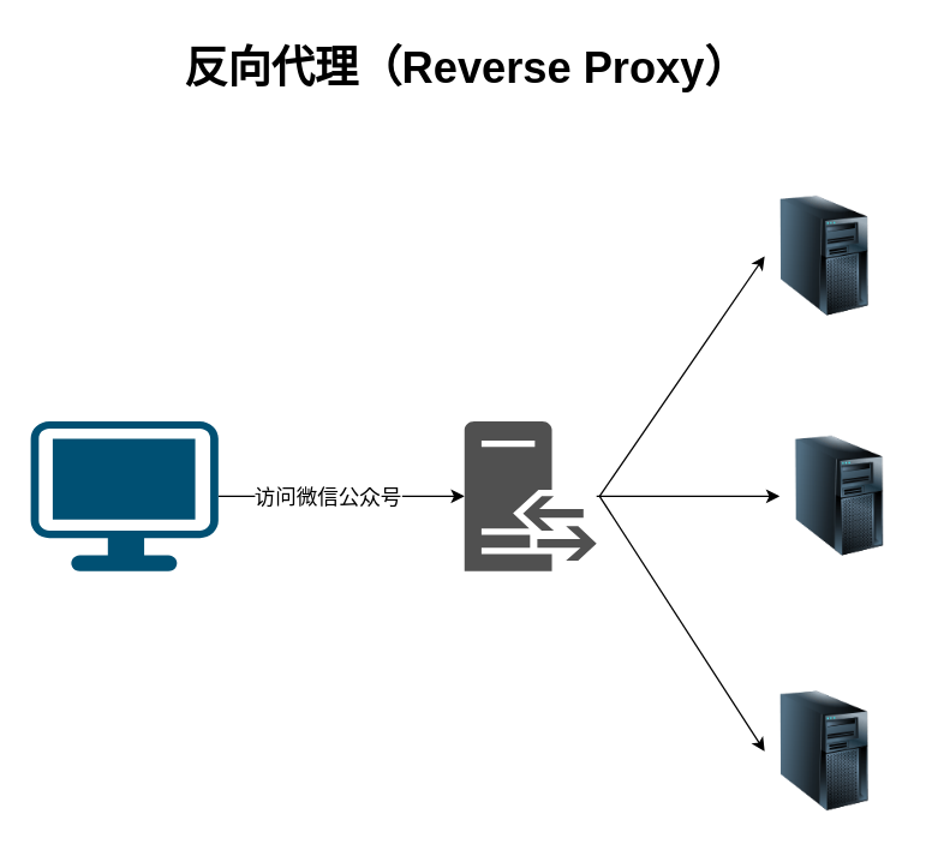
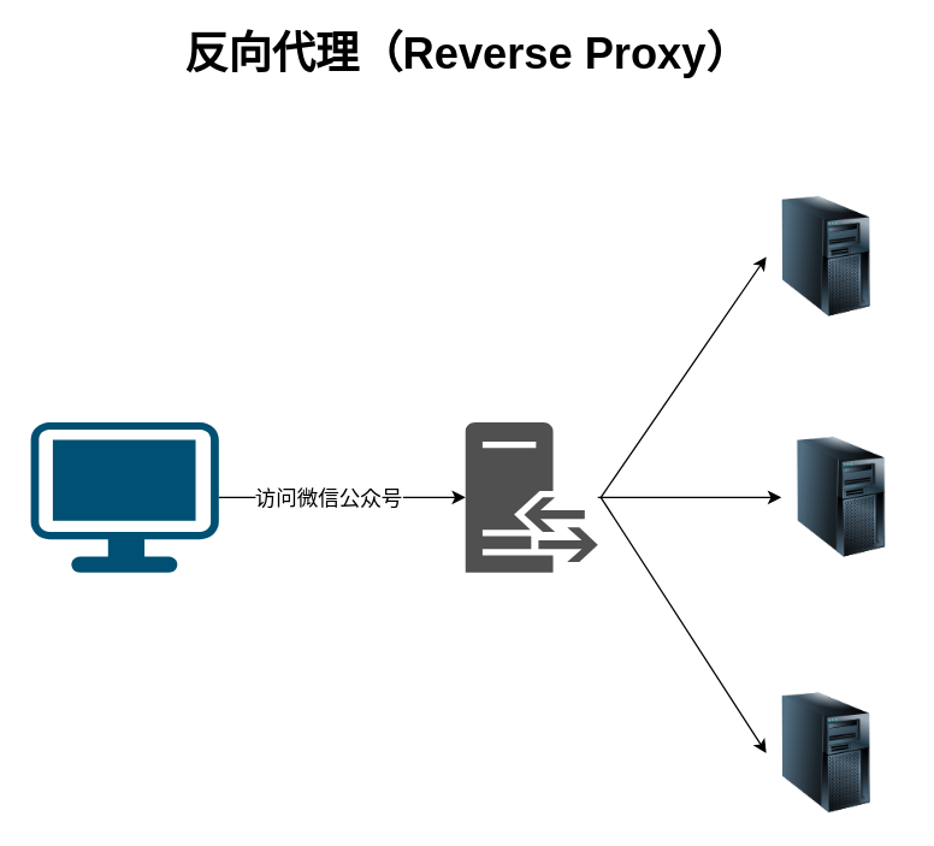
  <mxCell id="0" />
  <mxCell id="1" parent="0" />
  <mxCell id="2" style="edgeStyle=orthogonalEdgeStyle;rounded=0;orthogonalLoop=1;jettySize=auto;html=1;" edge="1" parent="1" source="4" target="8"><mxGeometry relative="1" as="geometry" /></mxCell>
  <mxCell id="3" value="&lt;font style=&quot;font-size: 14px;&quot;&gt;访问微信公众号&lt;/font&gt;" style="edgeLabel;html=1;align=center;verticalAlign=middle;resizable=0;points=[];" vertex="1" connectable="0" parent="2"><mxGeometry x="-0.122" relative="1" as="geometry"><mxPoint as="offset" /></mxGeometry></mxCell>
  <mxCell id="4" value="" style="points=[[0.03,0.03,0],[0.5,0,0],[0.97,0.03,0],[1,0.4,0],[0.97,0.745,0],[0.5,1,0],[0.03,0.745,0],[0,0.4,0]];verticalLabelPosition=bottom;sketch=0;html=1;verticalAlign=top;aspect=fixed;align=center;pointerEvents=1;shape=mxgraph.cisco19.workstation;fillColor=#005073;strokeColor=none;" vertex="1" parent="1"><mxGeometry x="20" y="280" width="125" height="100" as="geometry" /></mxCell>
  <mxCell id="5" style="rounded=0;orthogonalLoop=1;jettySize=auto;html=1;entryX=0;entryY=0.5;entryDx=0;entryDy=0;" edge="1" parent="1" target="9"><mxGeometry relative="1" as="geometry"><mxPoint x="399" y="330" as="sourcePoint" /></mxGeometry></mxCell>
  <mxCell id="6" style="edgeStyle=orthogonalEdgeStyle;rounded=0;orthogonalLoop=1;jettySize=auto;html=1;" edge="1" parent="1" source="8" target="10"><mxGeometry relative="1" as="geometry" /></mxCell>
  <mxCell id="7" style="rounded=0;orthogonalLoop=1;jettySize=auto;html=1;entryX=0;entryY=0.5;entryDx=0;entryDy=0;" edge="1" parent="1" target="11"><mxGeometry relative="1" as="geometry"><mxPoint x="399" y="330" as="sourcePoint" /></mxGeometry></mxCell>
  <mxCell id="8" value="" style="sketch=0;pointerEvents=1;shadow=0;dashed=0;html=1;strokeColor=none;fillColor=#505050;labelPosition=center;verticalLabelPosition=bottom;verticalAlign=top;outlineConnect=0;align=center;shape=mxgraph.office.servers.reverse_proxy;" vertex="1" parent="1"><mxGeometry x="309" y="280" width="88" height="100" as="geometry" /></mxCell>
  <mxCell id="9" value="" style="image;html=1;image=img/lib/clip_art/computers/Server_Tower_128x128.png" vertex="1" parent="1"><mxGeometry x="509" y="130" width="80" height="80" as="geometry" /></mxCell>
  <mxCell id="10" value="" style="image;html=1;image=img/lib/clip_art/computers/Server_Tower_128x128.png" vertex="1" parent="1"><mxGeometry x="519" y="290" width="80" height="80" as="geometry" /></mxCell>
  <mxCell id="11" value="" style="image;html=1;image=img/lib/clip_art/computers/Server_Tower_128x128.png" vertex="1" parent="1"><mxGeometry x="509" y="460" width="80" height="80" as="geometry" /></mxCell>
- <mxCell id="12" value="&lt;b&gt;&lt;font style=&quot;font-size: 29px;&quot;&gt;反向代理（Reverse Proxy）&lt;/font&gt;&lt;/b&gt;" style="text;html=1;align=center;verticalAlign=middle;resizable=0;points=[];autosize=1;strokeColor=none;fillColor=none;" vertex="1" parent="1"><mxGeometry x="110" y="20" width="400" height="50" as="geometry" /></mxCell>
+ <mxCell id="12" value="&lt;b&gt;&lt;font style=&quot;font-size: 29px;&quot;&gt;反向代理（Reverse Proxy）&lt;/font&gt;&lt;/b&gt;" style="text;html=1;align=center;verticalAlign=middle;resizable=0;points=[];autosize=1;strokeColor=none;fillColor=none;" vertex="1" parent="1"><mxGeometry x="110" y="10" width="400" height="50" as="geometry" /></mxCell>
